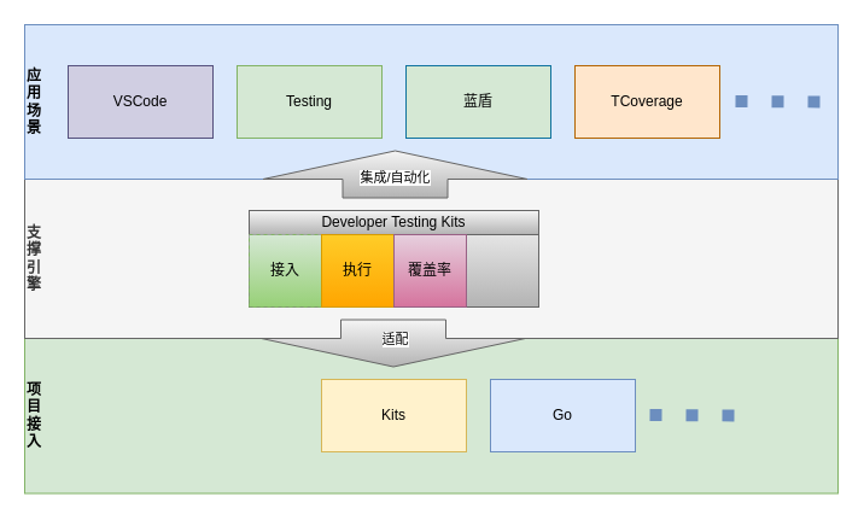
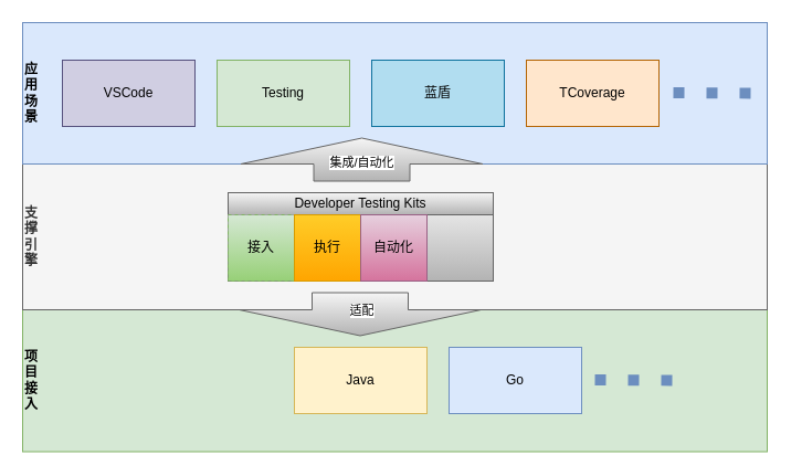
  <mxCell id="0" />
  <mxCell id="1" parent="0" />
  <mxCell id="2" value="&lt;b&gt;项&lt;br&gt;目&lt;br&gt;接&lt;br&gt;入&lt;/b&gt;" style="rounded=0;whiteSpace=wrap;html=1;fillColor=#d5e8d4;strokeColor=#82b366;align=left;" parent="1" vertex="1"><mxGeometry x="20" y="279.5" width="674" height="129" as="geometry" /></mxCell>
  <mxCell id="3" value="&lt;b&gt;支&lt;br&gt;撑&lt;br&gt;引&lt;br&gt;擎&lt;/b&gt;" style="rounded=0;whiteSpace=wrap;html=1;fillColor=#f5f5f5;strokeColor=#666666;align=left;fontColor=#333333;" parent="1" vertex="1"><mxGeometry x="20" y="148" width="674" height="132" as="geometry" /></mxCell>
  <mxCell id="4" value="&lt;b&gt;应&lt;br&gt;用&lt;br&gt;场&lt;br&gt;景&lt;/b&gt;" style="rounded=0;whiteSpace=wrap;html=1;fillColor=#dae8fc;strokeColor=#6c8ebf;align=left;" parent="1" vertex="1"><mxGeometry x="20" y="20" width="674" height="128" as="geometry" /></mxCell>
- <mxCell id="5" value="蓝盾" style="rounded=0;whiteSpace=wrap;html=1;fillColor=#d5e8d4;strokeColor=#10739e;" parent="1" vertex="1"><mxGeometry x="336" y="54" width="120" height="60" as="geometry" /></mxCell>
+ <mxCell id="5" value="蓝盾" style="rounded=0;whiteSpace=wrap;html=1;fillColor=#b1ddf0;strokeColor=#10739e;" parent="1" vertex="1"><mxGeometry x="336" y="54" width="120" height="60" as="geometry" /></mxCell>
  <mxCell id="6" value="Go" style="rounded=0;whiteSpace=wrap;html=1;fillColor=#dae8fc;strokeColor=#6c8ebf;" parent="1" vertex="1"><mxGeometry x="406" y="314" width="120" height="60" as="geometry" /></mxCell>
  <mxCell id="7" value="Testing" style="rounded=0;whiteSpace=wrap;html=1;fillColor=#d5e8d4;strokeColor=#82b366;" parent="1" vertex="1"><mxGeometry x="196" y="54" width="120" height="60" as="geometry" /></mxCell>
  <mxCell id="8" value="VSCode" style="rounded=0;whiteSpace=wrap;html=1;fillColor=#d0cee2;strokeColor=#56517e;" parent="1" vertex="1"><mxGeometry x="56" y="54" width="120" height="60" as="geometry" /></mxCell>
  <mxCell id="9" value="TCoverage" style="rounded=0;whiteSpace=wrap;html=1;fillColor=#ffe6cc;strokeColor=#b46504;" parent="1" vertex="1"><mxGeometry x="476" y="54" width="120" height="60" as="geometry" /></mxCell>
- <mxCell id="10" value="Kits" style="rounded=0;whiteSpace=wrap;html=1;fillColor=#fff2cc;strokeColor=#d6b656;" parent="1" vertex="1"><mxGeometry x="266" y="314" width="120" height="60" as="geometry" /></mxCell>
+ <mxCell id="10" value="Java" style="rounded=0;whiteSpace=wrap;html=1;fillColor=#fff2cc;strokeColor=#d6b656;" parent="1" vertex="1"><mxGeometry x="266" y="314" width="120" height="60" as="geometry" /></mxCell>
  <mxCell id="11" value="" style="group;gradientColor=#b3b3b3;fillColor=#f5f5f5;strokeColor=#666666;" parent="1" vertex="1" connectable="0"><mxGeometry x="206" y="174" width="240" height="80" as="geometry" /></mxCell>
  <mxCell id="12" value="Developer Testing Kits" style="rounded=0;whiteSpace=wrap;html=1;gradientColor=#b3b3b3;fillColor=#f5f5f5;strokeColor=#666666;" parent="11" vertex="1"><mxGeometry width="240" height="20" as="geometry" /></mxCell>
  <mxCell id="13" value="接入" style="rounded=0;whiteSpace=wrap;html=1;gradientColor=#97d077;fillColor=#d5e8d4;strokeColor=#82b366;dashed=1;" parent="11" vertex="1"><mxGeometry y="20" width="60" height="60" as="geometry" /></mxCell>
  <mxCell id="14" value="执行" style="rounded=0;whiteSpace=wrap;html=1;gradientColor=#ffa500;fillColor=#ffcd28;strokeColor=#d79b00;" parent="11" vertex="1"><mxGeometry x="60" y="20" width="60" height="60" as="geometry" /></mxCell>
- <mxCell id="15" value="覆盖率" style="rounded=0;whiteSpace=wrap;html=1;gradientColor=#d5739d;fillColor=#e6d0de;strokeColor=#996185;" parent="11" vertex="1"><mxGeometry x="120" y="20" width="60" height="60" as="geometry" /></mxCell>
+ <mxCell id="15" value="自动化" style="rounded=0;whiteSpace=wrap;html=1;gradientColor=#d5739d;fillColor=#e6d0de;strokeColor=#996185;" parent="11" vertex="1"><mxGeometry x="120" y="20" width="60" height="60" as="geometry" /></mxCell>
  <mxCell id="16" value="" style="shape=flexArrow;endArrow=classic;html=1;endWidth=131;endSize=7.5;width=87;gradientColor=#b3b3b3;fillColor=#f5f5f5;strokeColor=#666666;" parent="1" edge="1"><mxGeometry width="50" height="50" relative="1" as="geometry"><mxPoint x="327" y="164" as="sourcePoint" /><mxPoint x="327" y="124" as="targetPoint" /></mxGeometry></mxCell>
  <mxCell id="17" value="集成/自动化" style="edgeLabel;html=1;align=center;verticalAlign=middle;resizable=0;points=[];" parent="16" vertex="1" connectable="0"><mxGeometry x="-0.25" y="-23" relative="1" as="geometry"><mxPoint x="-24" y="-3" as="offset" /></mxGeometry></mxCell>
  <mxCell id="18" value="" style="shape=flexArrow;endArrow=none;html=1;endWidth=131;endSize=7.5;width=87;startArrow=block;endFill=0;startWidth=131;startSize=7.5;gradientColor=#b3b3b3;fillColor=#f5f5f5;strokeColor=#666666;" parent="1" edge="1"><mxGeometry width="50" height="50" relative="1" as="geometry"><mxPoint x="325.5" y="304" as="sourcePoint" /><mxPoint x="325.5" y="264" as="targetPoint" /></mxGeometry></mxCell>
  <mxCell id="19" value="适配" style="edgeLabel;html=1;align=center;verticalAlign=middle;resizable=0;points=[];" parent="18" vertex="1" connectable="0"><mxGeometry x="-0.25" y="-23" relative="1" as="geometry"><mxPoint x="-22" y="-9" as="offset" /></mxGeometry></mxCell>
  <mxCell id="20" value="" style="endArrow=none;dashed=1;html=1;strokeWidth=10;dashPattern=1 2;fillColor=#dae8fc;strokeColor=#6c8ebf;" parent="1" edge="1"><mxGeometry width="50" height="50" relative="1" as="geometry"><mxPoint x="609" y="83.5" as="sourcePoint" /><mxPoint x="689" y="84" as="targetPoint" /></mxGeometry></mxCell>
  <mxCell id="21" value="" style="endArrow=none;dashed=1;html=1;strokeWidth=10;dashPattern=1 2;fillColor=#dae8fc;strokeColor=#6c8ebf;" parent="1" edge="1"><mxGeometry width="50" height="50" relative="1" as="geometry"><mxPoint x="538" y="343.5" as="sourcePoint" /><mxPoint x="618" y="344" as="targetPoint" /></mxGeometry></mxCell>
